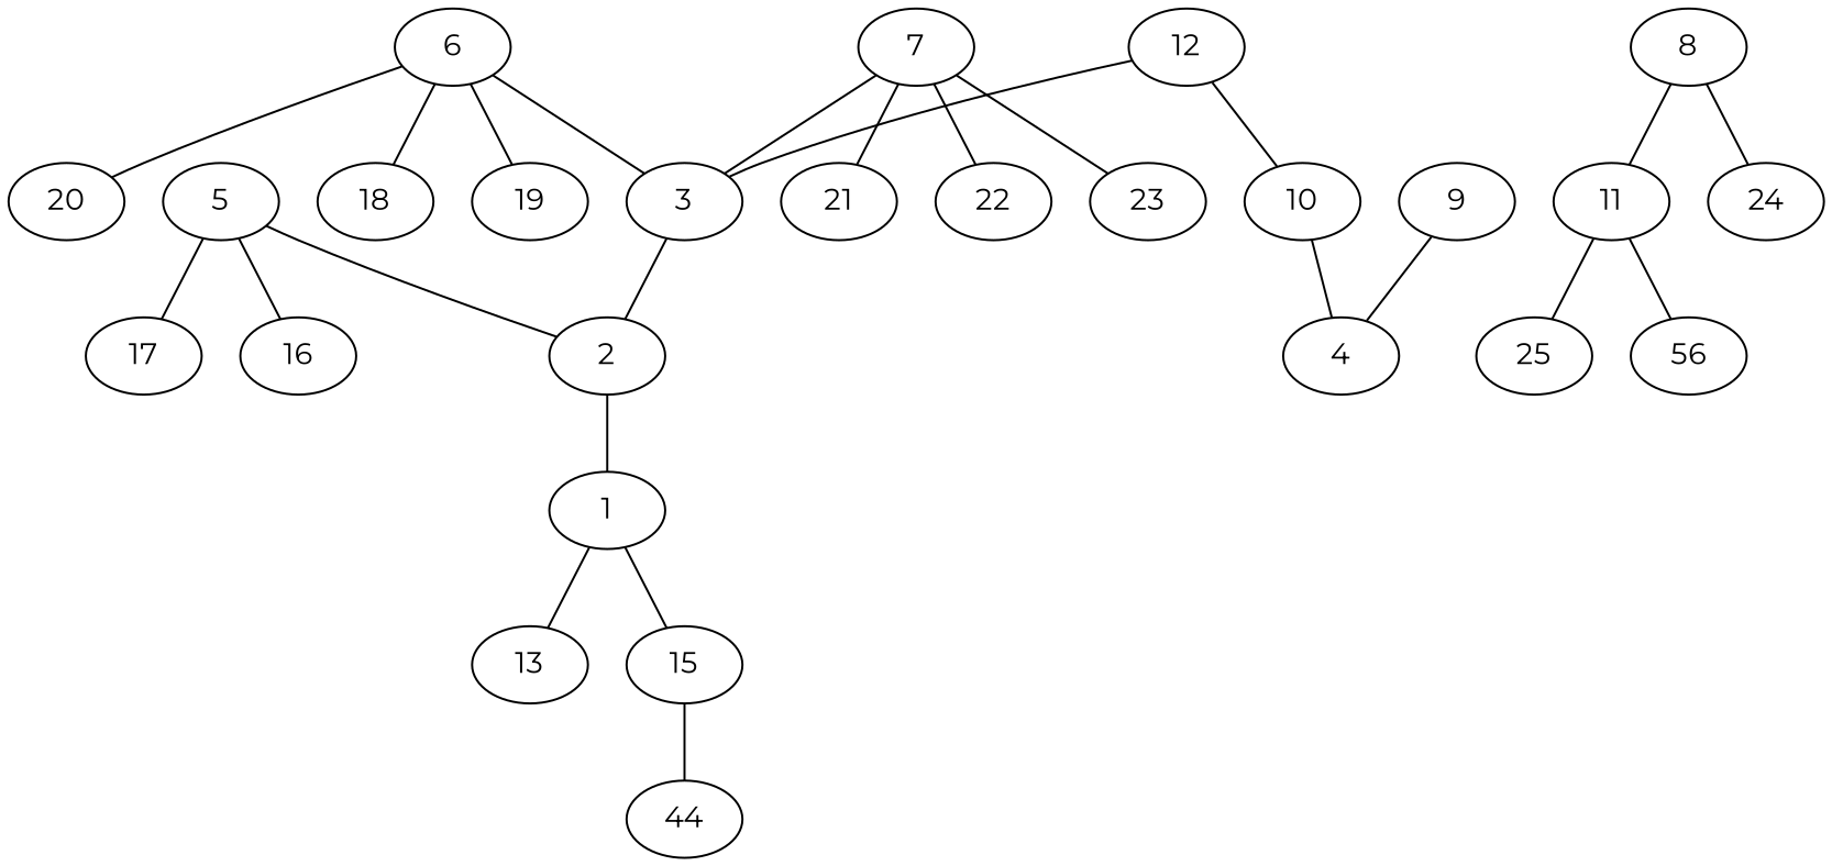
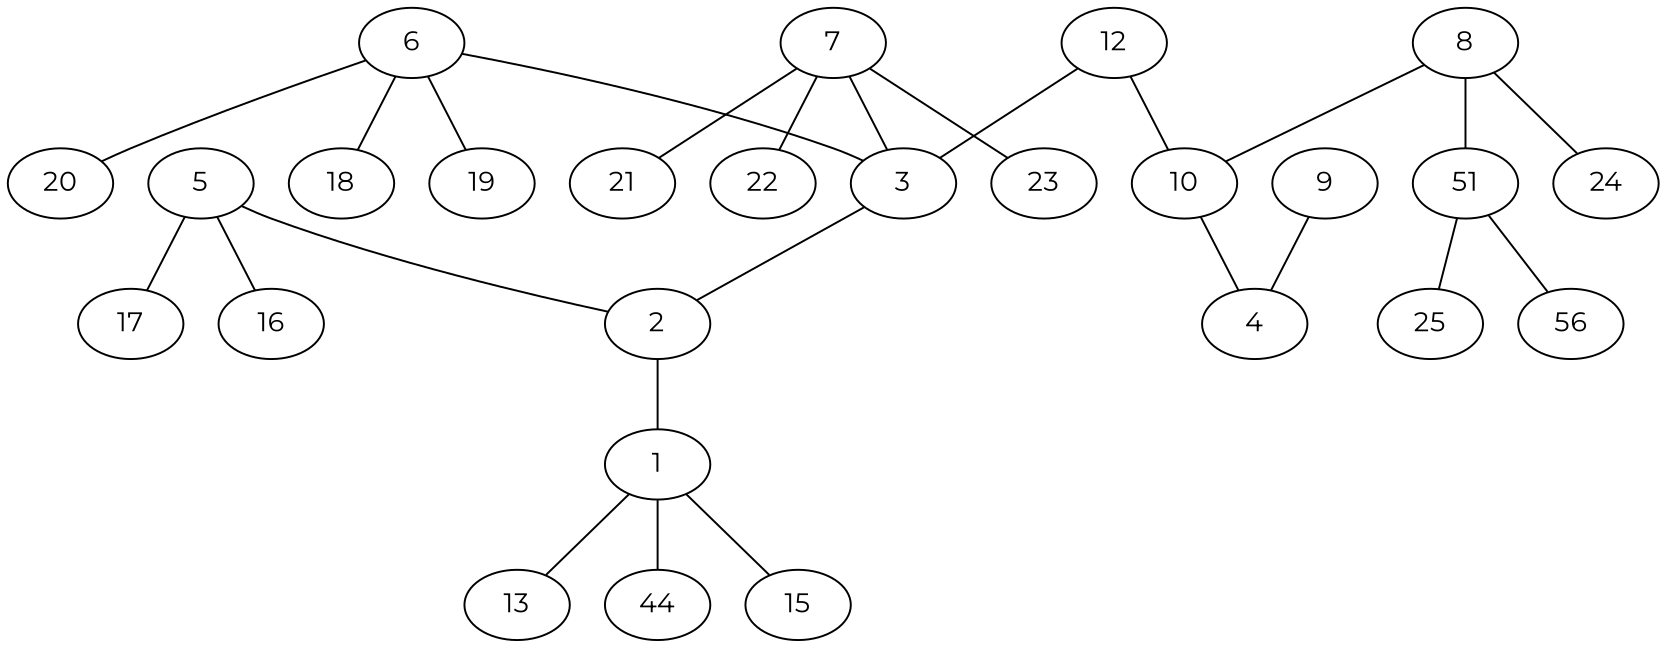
  graph {
    fontname=Montserrat
    node [chem=H fontname=Montserrat]
    edge [fontname=Montserrat valence=1]
    1 [chem=C]
    13
    n3 [label=44]
    15
    2 [chem=C]
    3 [chem=C]
    4 [chem=C]
    5 [chem=C]
    16
    17
    6 [chem=C]
    18
    19
    20
    7 [chem=C]
    21
    22
    23
    8 [chem=C]
    10 [chem=C]
-   11 [chem=C]
+   11 [chem=C label=51]
    24
    25
    n24 [label=56]
    9 [chem=O]
    12 [chem=O]
    1 -- 13
-   15 -- n3
+   1 -- n3
    1 -- 15
    2 -- 1
    3 -- 2
    5 -- 2
    5 -- 16
    5 -- 17
    6 -- 3
    6 -- 18
    6 -- 19
    6 -- 20
    7 -- 3
    7 -- 21
    7 -- 22
    7 -- 23
+   8 -- 10
    8 -- 11
    8 -- 24
    10 -- 4
    11 -- 25
    11 -- n24
    9 -- 4 [valence=2]
    12 -- 3
    12 -- 10 [valence=2]
  }
